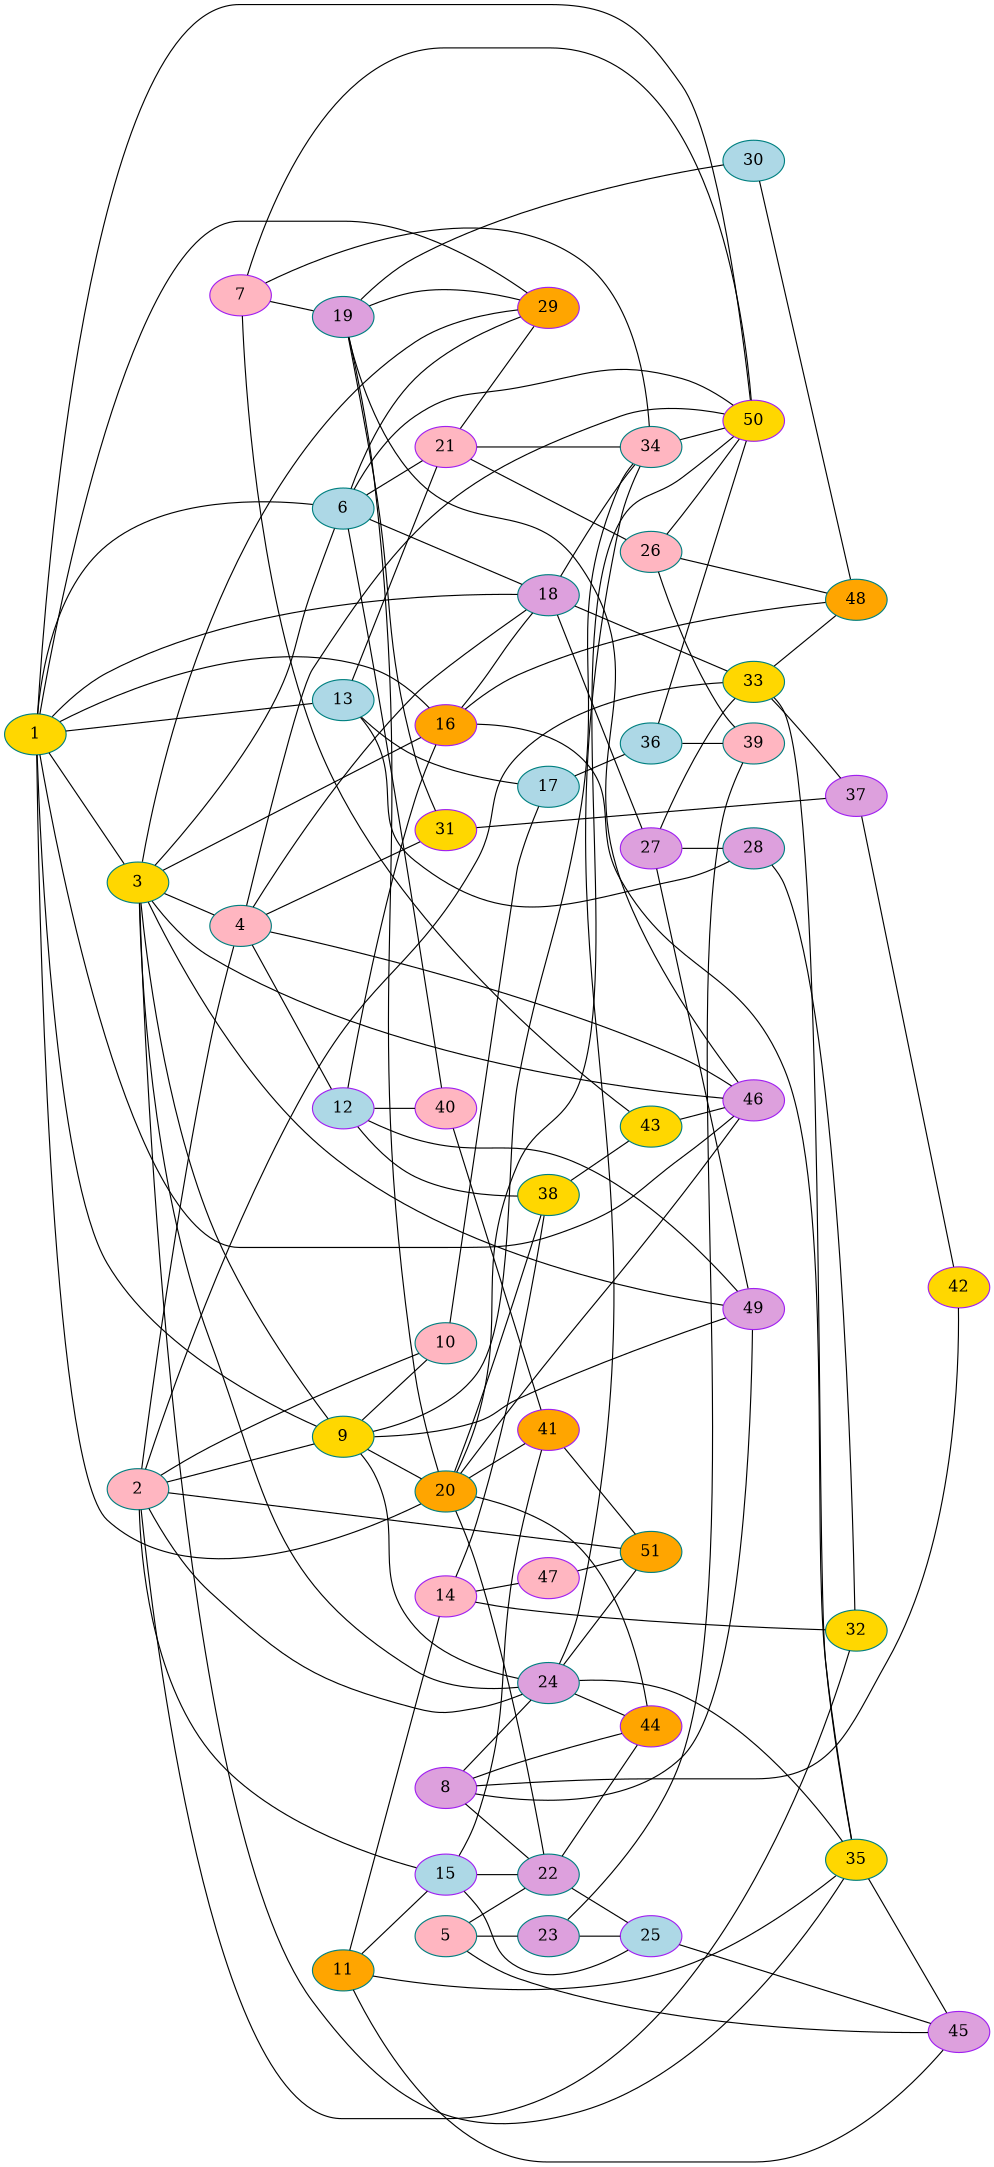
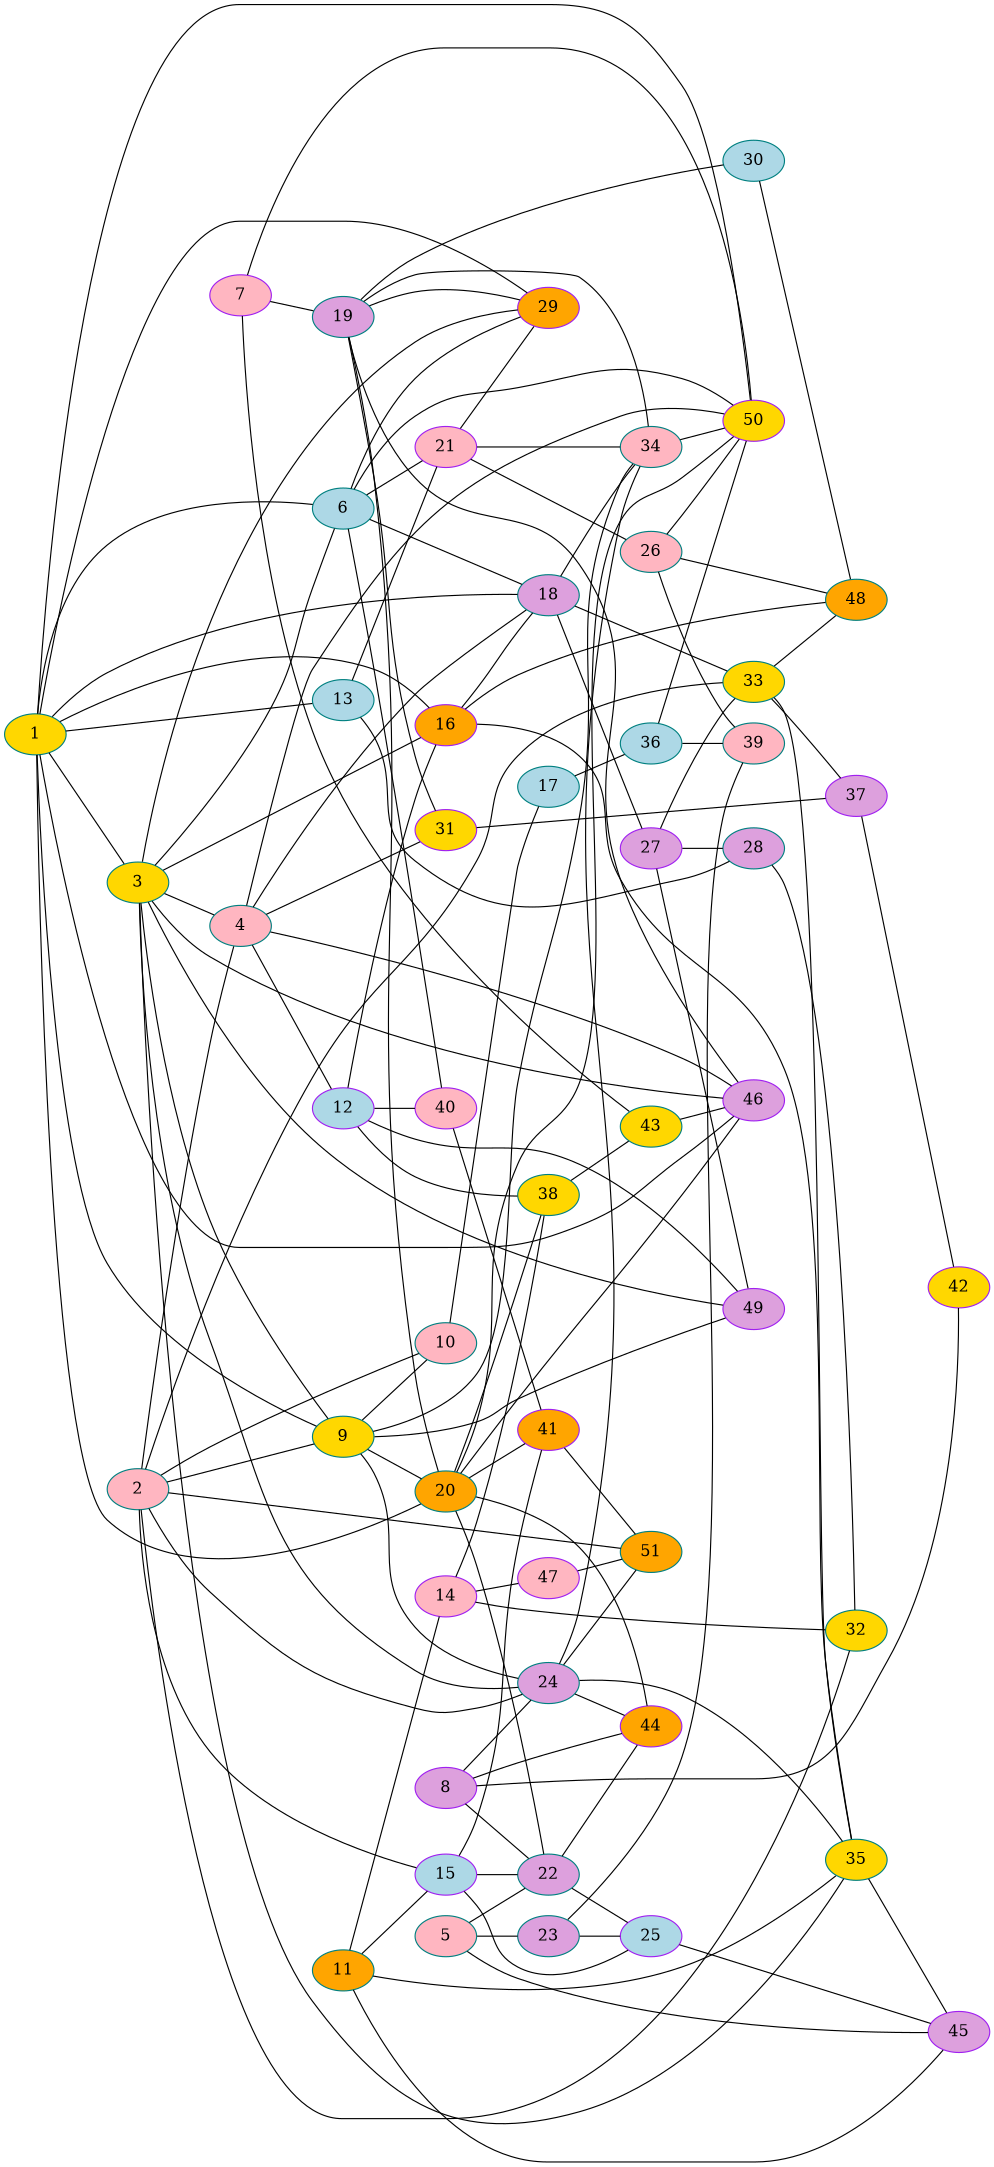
  graph {
    rankdir=LR
    node [color=teal fillcolor=plum style=filled]
    edge [weight=1.0]
    1 [fillcolor=gold]
    3 [fillcolor=gold]
    6 [fillcolor=lightblue]
    9 [fillcolor=gold]
    13 [fillcolor=lightblue]
    16 [color=purple fillcolor=orange]
    18
    20 [fillcolor=orange]
    29 [color=purple fillcolor=orange]
    46 [color=purple]
    50 [color=purple fillcolor=gold]
    4 [fillcolor=lightpink]
    24
    35 [fillcolor=gold]
    49 [color=purple]
    21 [color=purple fillcolor=lightpink]
    40 [color=purple fillcolor=lightpink]
    10 [fillcolor=lightpink]
    34 [fillcolor=lightpink]
    17 [fillcolor=lightblue]
    28
    48 [fillcolor=orange]
    33 [fillcolor=gold]
    27 [color=purple]
    22
    38 [fillcolor=gold]
    44 [color=purple fillcolor=orange]
    41 [color=purple fillcolor=orange]
    2 [fillcolor=lightpink]
    15 [color=purple fillcolor=lightblue]
    32 [fillcolor=gold]
    51 [fillcolor=orange]
    12 [color=purple fillcolor=lightblue]
    31 [color=purple fillcolor=gold]
    25 [color=purple fillcolor=lightblue]
    37 [color=purple]
    45 [color=purple]
    5 [fillcolor=lightpink]
    23
    39 [fillcolor=lightpink]
    26 [fillcolor=lightpink]
    7 [color=purple fillcolor=lightpink]
    19
    43 [fillcolor=gold]
    30 [fillcolor=lightblue]
    8 [color=purple]
    42 [color=purple fillcolor=gold]
    36 [fillcolor=lightblue]
    11 [fillcolor=orange]
    14 [color=purple fillcolor=lightpink]
    47 [color=purple fillcolor=lightpink]
    1 -- 3 [weight=2.0]
    1 -- 6
    1 -- 9
    1 -- 13
    1 -- 16
    1 -- 18
    1 -- 20
    1 -- 29
    1 -- 46
    1 -- 50
    3 -- 6
    3 -- 9
    3 -- 16 [weight=2.0]
    3 -- 29
    3 -- 46
    3 -- 4
    3 -- 24
    3 -- 35
    3 -- 49
    6 -- 18
    6 -- 29
    6 -- 50
    6 -- 21
    6 -- 40
    9 -- 20
    9 -- 24 [weight=2.0]
    9 -- 49
    9 -- 10
    9 -- 34
    13 -- 21
-   13 -- 17
    13 -- 28
    16 -- 18 [weight=2.0]
    16 -- 35
    16 -- 48
    18 -- 34
    18 -- 33
    18 -- 27
    20 -- 46
    20 -- 50
    20 -- 22
    20 -- 38
    20 -- 44
    20 -- 41
    4 -- 18
    4 -- 46
    4 -- 50
    4 -- 12
    4 -- 31
    24 -- 35
    24 -- 34
    24 -- 44
    24 -- 51
    35 -- 45
    21 -- 29
    21 -- 34
    21 -- 26
    40 -- 41
    10 -- 17
    34 -- 50
    17 -- 36
    28 -- 32
    33 -- 35
    33 -- 48
    33 -- 37
    27 -- 49
    27 -- 28
    27 -- 33
    22 -- 44
    22 -- 25
    38 -- 43
    41 -- 51
    2 -- 9
    2 -- 4 [weight=3.0]
    2 -- 24
    2 -- 10
    2 -- 33
    2 -- 15
    2 -- 32
    2 -- 51
    15 -- 22
    15 -- 41
    15 -- 25
    12 -- 16 [weight=2.0]
    12 -- 49
    12 -- 40
    12 -- 38
    31 -- 37
    25 -- 45
    37 -- 42
    5 -- 22
    5 -- 45
    5 -- 23
    23 -- 25
    23 -- 39
    26 -- 50
    26 -- 48
    26 -- 39
    7 -- 50
    7 -- 19
    7 -- 43
    19 -- 20
    19 -- 29
    19 -- 46
-   7 -- 34
+   19 -- 34
    19 -- 31
    19 -- 30
    43 -- 46
    30 -- 48
    8 -- 24
-   8 -- 49
    8 -- 22
    8 -- 44
    8 -- 42
    36 -- 50
    36 -- 39
    11 -- 35
    11 -- 15
    11 -- 45
    11 -- 14
    14 -- 38
    14 -- 32
    14 -- 47
    47 -- 51
  }
